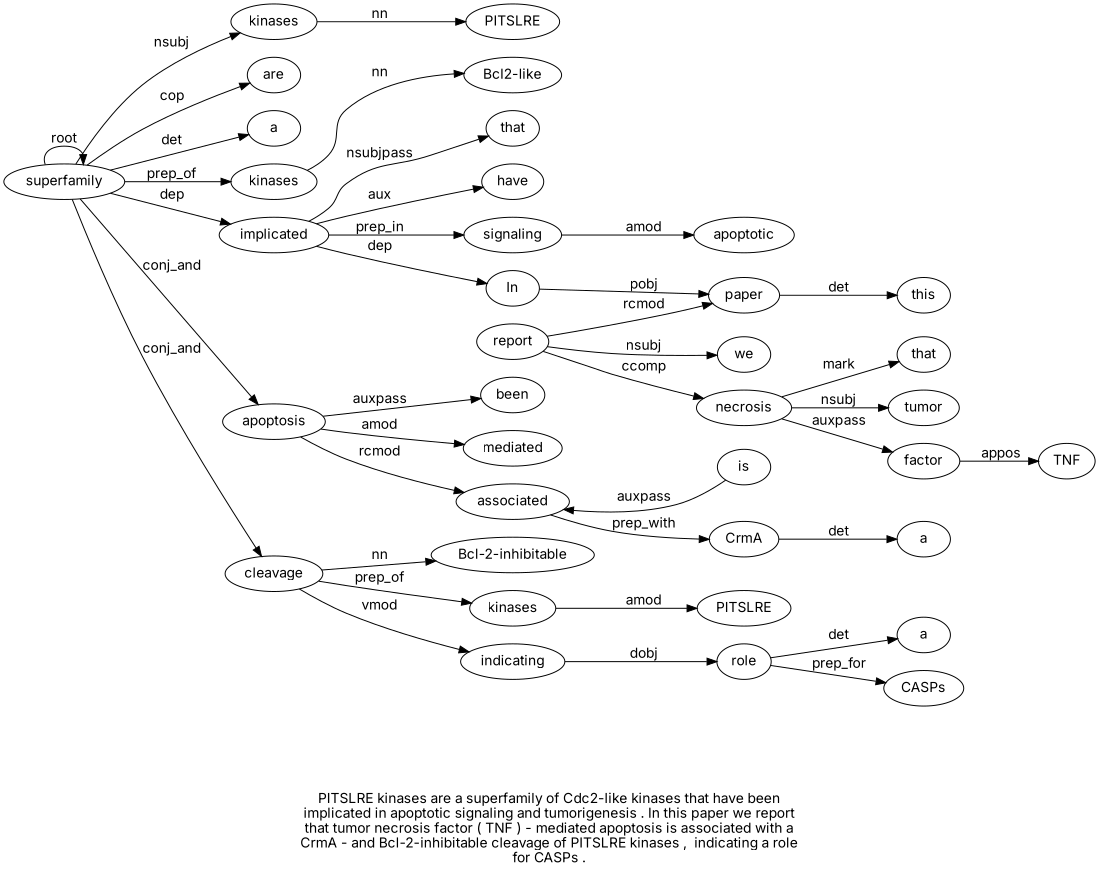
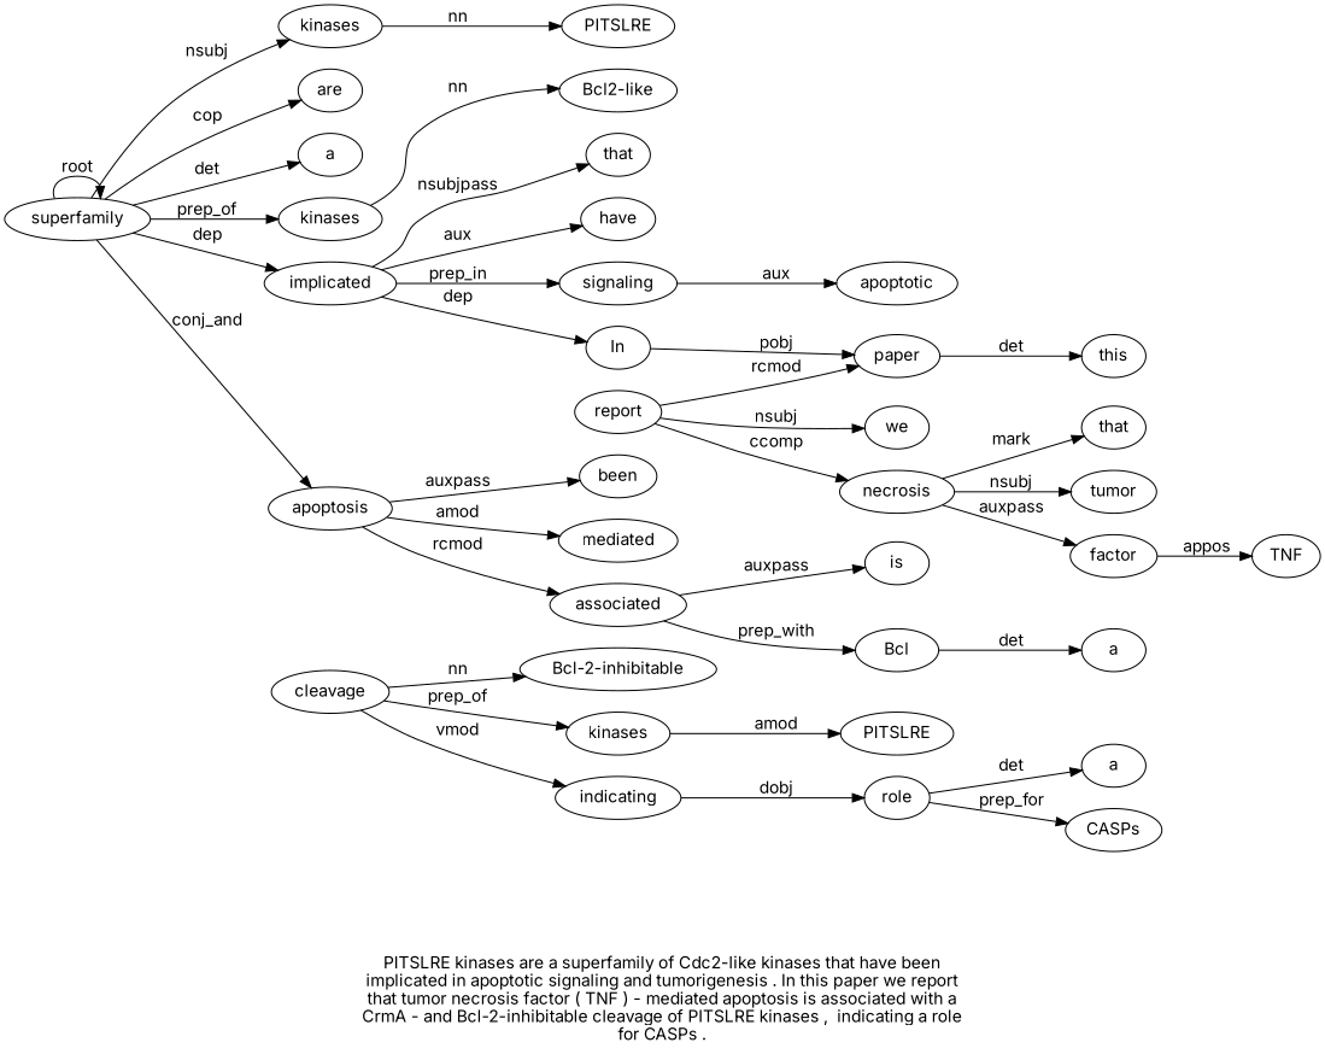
  digraph {
    fontname=Inter
    label="PITSLRE kinases are a superfamily of Cdc2-like kinases that have been\nimplicated in apoptotic signaling and tumorigenesis . In this paper we report\nthat tumor necrosis factor ( TNF ) - mediated apoptosis is associated with a\nCrmA - and Bcl-2-inhibitable cleavage of PITSLRE kinases ,  indicating a role\nfor CASPs ."
    rankdir=LR
    node [fillcolor=white fontname=Inter style=filled]
    edge [fontname=Inter]
    n1 [label=kinases]
    n2 [label=PITSLRE]
    n3 [label=superfamily]
    n4 [label=are]
    n5 [label=a]
    n6 [label=kinases]
    n7 [label=implicated]
    n8 [label=apoptosis]
    n9 [label=cleavage]
    n10 [label="Bcl2-like"]
    n11 [label=that]
    n12 [label=have]
    n13 [label=signaling]
    n14 [label=In]
    n15 [label=been]
    n16 [label=mediated]
    n17 [label=associated]
    n18 [label="Bcl-2-inhibitable"]
    n19 [label=kinases]
    n20 [label=indicating]
    n21 [label=apoptotic]
    n22 [label=paper]
    n23 [label=this]
    n24 [label=report]
    n25 [label=we]
    n26 [label=necrosis]
    n27 [label=that]
    n28 [label=tumor]
    n29 [label=factor]
    n30 [label=TNF]
    n31 [label=is]
-   n32 [label=CrmA]
+   n32 [label=Bcl]
    n33 [label=a]
    n34 [label=PITSLRE]
    n35 [label=role]
    n36 [label=a]
    n37 [label=CASPs]
    n1 -> n2 [label=nn]
    n3 -> n1 [label=nsubj]
    n3 -> n3 [label=root]
    n3 -> n4 [label=cop]
    n3 -> n5 [label=det]
    n3 -> n6 [label=prep_of]
    n3 -> n7 [label=dep]
    n3 -> n8 [label=conj_and]
-   n3 -> n9 [label=conj_and]
    n6 -> n10 [label=nn]
    n7 -> n11 [label=nsubjpass]
    n7 -> n12 [label=aux]
    n7 -> n13 [label=prep_in]
    n7 -> n14 [label=dep]
    n8 -> n15 [label=auxpass]
    n8 -> n16 [label=amod]
    n8 -> n17 [label=rcmod]
    n9 -> n18 [label=nn]
    n9 -> n19 [label=prep_of]
    n9 -> n20 [label=vmod]
-   n13 -> n21 [label=amod]
+   n13 -> n21 [label=aux]
    n14 -> n22 [label=pobj]
-   n31 -> n17 [label=auxpass]
+   n17 -> n31 [label=auxpass]
    n17 -> n32 [label=prep_with]
    n19 -> n34 [label=amod]
    n20 -> n35 [label=dobj]
    n22 -> n23 [label=det]
    n24 -> n22 [label=rcmod]
    n24 -> n25 [label=nsubj]
    n24 -> n26 [label=ccomp]
    n26 -> n27 [label=mark]
    n26 -> n28 [label=nsubj]
    n26 -> n29 [label=auxpass]
    n29 -> n30 [label=appos]
    n32 -> n33 [label=det]
    n35 -> n36 [label=det]
    n35 -> n37 [label=prep_for]
  }
